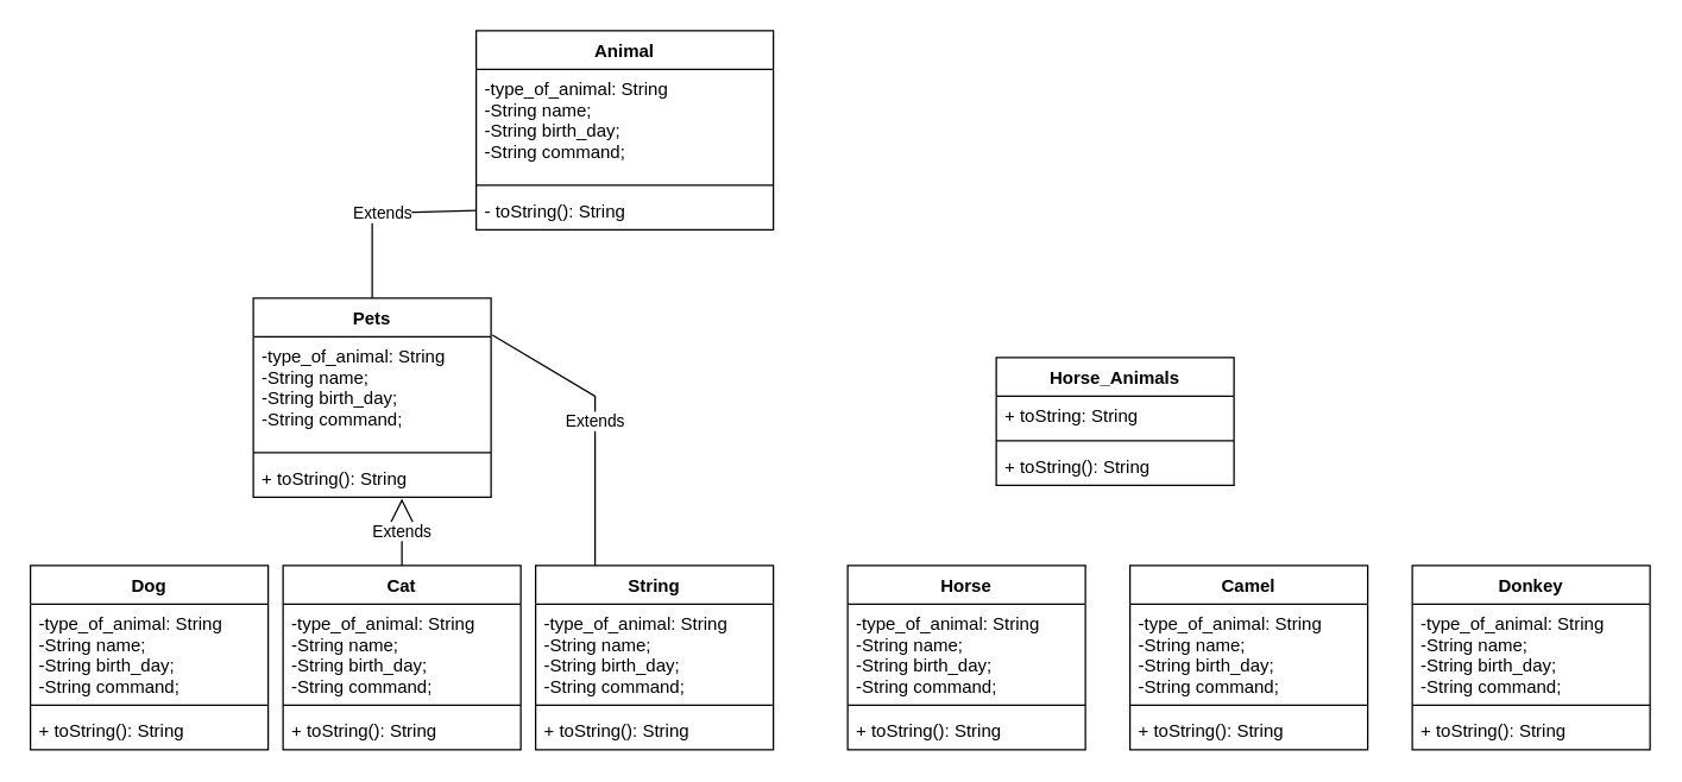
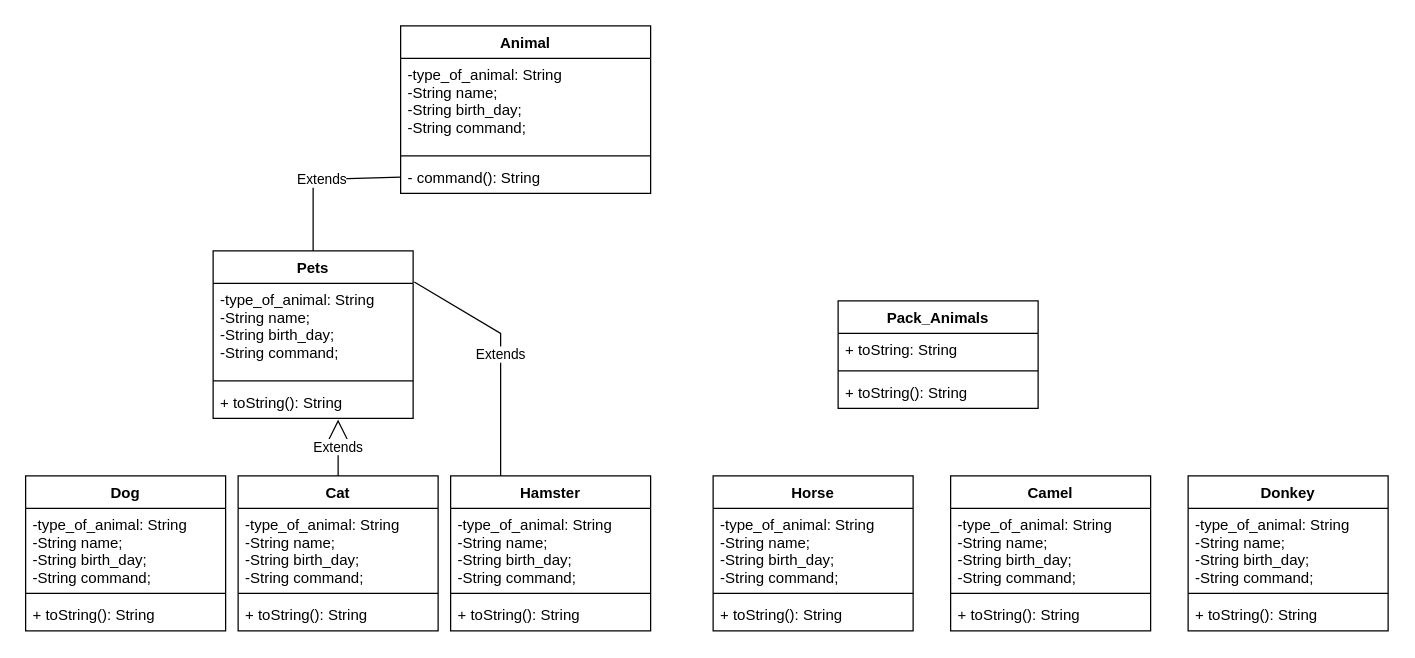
  <mxCell id="0" />
  <mxCell id="1" parent="0" />
  <mxCell id="2" value="Animal" style="swimlane;fontStyle=1;align=center;verticalAlign=top;childLayout=stackLayout;horizontal=1;startSize=26;horizontalStack=0;resizeParent=1;resizeParentMax=0;resizeLast=0;collapsible=1;marginBottom=0;" vertex="1" parent="1"><mxGeometry x="320" y="20" width="200" height="134" as="geometry" /></mxCell>
  <mxCell id="3" value="-type_of_animal: String&#10;-String name;&#10;-String birth_day;&#10;-String command;" style="text;strokeColor=none;fillColor=none;align=left;verticalAlign=top;spacingLeft=4;spacingRight=4;overflow=hidden;rotatable=0;points=[[0,0.5],[1,0.5]];portConstraint=eastwest;" vertex="1" parent="2"><mxGeometry y="26" width="200" height="74" as="geometry" /></mxCell>
  <mxCell id="4" value="" style="line;strokeWidth=1;fillColor=none;align=left;verticalAlign=middle;spacingTop=-1;spacingLeft=3;spacingRight=3;rotatable=0;labelPosition=right;points=[];portConstraint=eastwest;strokeColor=inherit;" vertex="1" parent="2"><mxGeometry y="100" width="200" height="8" as="geometry" /></mxCell>
- <mxCell id="5" value="- toString(): String" style="text;strokeColor=none;fillColor=none;align=left;verticalAlign=top;spacingLeft=4;spacingRight=4;overflow=hidden;rotatable=0;points=[[0,0.5],[1,0.5]];portConstraint=eastwest;" vertex="1" parent="2"><mxGeometry y="108" width="200" height="26" as="geometry" /></mxCell>
+ <mxCell id="5" value="- command(): String" style="text;strokeColor=none;fillColor=none;align=left;verticalAlign=top;spacingLeft=4;spacingRight=4;overflow=hidden;rotatable=0;points=[[0,0.5],[1,0.5]];portConstraint=eastwest;" vertex="1" parent="2"><mxGeometry y="108" width="200" height="26" as="geometry" /></mxCell>
  <mxCell id="6" value="Pets" style="swimlane;fontStyle=1;align=center;verticalAlign=top;childLayout=stackLayout;horizontal=1;startSize=26;horizontalStack=0;resizeParent=1;resizeParentMax=0;resizeLast=0;collapsible=1;marginBottom=0;" vertex="1" parent="1"><mxGeometry x="170" y="200" width="160" height="134" as="geometry" /></mxCell>
  <mxCell id="7" value="-type_of_animal: String&#10;-String name;&#10;-String birth_day;&#10;-String command;" style="text;strokeColor=none;fillColor=none;align=left;verticalAlign=top;spacingLeft=4;spacingRight=4;overflow=hidden;rotatable=0;points=[[0,0.5],[1,0.5]];portConstraint=eastwest;" vertex="1" parent="6"><mxGeometry y="26" width="160" height="74" as="geometry" /></mxCell>
  <mxCell id="8" value="" style="line;strokeWidth=1;fillColor=none;align=left;verticalAlign=middle;spacingTop=-1;spacingLeft=3;spacingRight=3;rotatable=0;labelPosition=right;points=[];portConstraint=eastwest;strokeColor=inherit;" vertex="1" parent="6"><mxGeometry y="100" width="160" height="8" as="geometry" /></mxCell>
  <mxCell id="9" value="+ toString(): String" style="text;strokeColor=none;fillColor=none;align=left;verticalAlign=top;spacingLeft=4;spacingRight=4;overflow=hidden;rotatable=0;points=[[0,0.5],[1,0.5]];portConstraint=eastwest;" vertex="1" parent="6"><mxGeometry y="108" width="160" height="26" as="geometry" /></mxCell>
- <mxCell id="10" value="Horse_Animals" style="swimlane;fontStyle=1;align=center;verticalAlign=top;childLayout=stackLayout;horizontal=1;startSize=26;horizontalStack=0;resizeParent=1;resizeParentMax=0;resizeLast=0;collapsible=1;marginBottom=0;" vertex="1" parent="1"><mxGeometry x="670" y="240" width="160" height="86" as="geometry" /></mxCell>
+ <mxCell id="10" value="Pack_Animals" style="swimlane;fontStyle=1;align=center;verticalAlign=top;childLayout=stackLayout;horizontal=1;startSize=26;horizontalStack=0;resizeParent=1;resizeParentMax=0;resizeLast=0;collapsible=1;marginBottom=0;" vertex="1" parent="1"><mxGeometry x="670" y="240" width="160" height="86" as="geometry" /></mxCell>
  <mxCell id="11" value="+ toString: String" style="text;strokeColor=none;fillColor=none;align=left;verticalAlign=top;spacingLeft=4;spacingRight=4;overflow=hidden;rotatable=0;points=[[0,0.5],[1,0.5]];portConstraint=eastwest;" vertex="1" parent="10"><mxGeometry y="26" width="160" height="26" as="geometry" /></mxCell>
  <mxCell id="12" value="" style="line;strokeWidth=1;fillColor=none;align=left;verticalAlign=middle;spacingTop=-1;spacingLeft=3;spacingRight=3;rotatable=0;labelPosition=right;points=[];portConstraint=eastwest;strokeColor=inherit;" vertex="1" parent="10"><mxGeometry y="52" width="160" height="8" as="geometry" /></mxCell>
  <mxCell id="13" value="+ toString(): String" style="text;strokeColor=none;fillColor=none;align=left;verticalAlign=top;spacingLeft=4;spacingRight=4;overflow=hidden;rotatable=0;points=[[0,0.5],[1,0.5]];portConstraint=eastwest;" vertex="1" parent="10"><mxGeometry y="60" width="160" height="26" as="geometry" /></mxCell>
  <mxCell id="14" value="Extends" style="endArrow=none;endSize=16;endFill=0;html=1;rounded=0;entryX=0;entryY=0.5;entryDx=0;entryDy=0;exitX=0.5;exitY=0;exitDx=0;exitDy=0;" edge="1" parent="1" source="6" target="5"><mxGeometry width="160" relative="1" as="geometry"><mxPoint x="310" y="290" as="sourcePoint" /><mxPoint x="470" y="290" as="targetPoint" /><Array as="points"><mxPoint x="250" y="143" /></Array></mxGeometry></mxCell>
  <mxCell id="15" value="Dog" style="swimlane;fontStyle=1;align=center;verticalAlign=top;childLayout=stackLayout;horizontal=1;startSize=26;horizontalStack=0;resizeParent=1;resizeParentMax=0;resizeLast=0;collapsible=1;marginBottom=0;" vertex="1" parent="1"><mxGeometry x="20" y="380" width="160" height="124" as="geometry" /></mxCell>
  <mxCell id="16" value="-type_of_animal: String&#10;-String name;&#10;-String birth_day;&#10;-String command;" style="text;strokeColor=none;fillColor=none;align=left;verticalAlign=top;spacingLeft=4;spacingRight=4;overflow=hidden;rotatable=0;points=[[0,0.5],[1,0.5]];portConstraint=eastwest;" vertex="1" parent="15"><mxGeometry y="26" width="160" height="64" as="geometry" /></mxCell>
  <mxCell id="17" value="" style="line;strokeWidth=1;fillColor=none;align=left;verticalAlign=middle;spacingTop=-1;spacingLeft=3;spacingRight=3;rotatable=0;labelPosition=right;points=[];portConstraint=eastwest;strokeColor=inherit;" vertex="1" parent="15"><mxGeometry y="90" width="160" height="8" as="geometry" /></mxCell>
  <mxCell id="18" value="+ toString(): String" style="text;strokeColor=none;fillColor=none;align=left;verticalAlign=top;spacingLeft=4;spacingRight=4;overflow=hidden;rotatable=0;points=[[0,0.5],[1,0.5]];portConstraint=eastwest;" vertex="1" parent="15"><mxGeometry y="98" width="160" height="26" as="geometry" /></mxCell>
- <mxCell id="19" value="String" style="swimlane;fontStyle=1;align=center;verticalAlign=top;childLayout=stackLayout;horizontal=1;startSize=26;horizontalStack=0;resizeParent=1;resizeParentMax=0;resizeLast=0;collapsible=1;marginBottom=0;" vertex="1" parent="1"><mxGeometry x="360" y="380" width="160" height="124" as="geometry" /></mxCell>
+ <mxCell id="19" value="Hamster" style="swimlane;fontStyle=1;align=center;verticalAlign=top;childLayout=stackLayout;horizontal=1;startSize=26;horizontalStack=0;resizeParent=1;resizeParentMax=0;resizeLast=0;collapsible=1;marginBottom=0;" vertex="1" parent="1"><mxGeometry x="360" y="380" width="160" height="124" as="geometry" /></mxCell>
  <mxCell id="20" value="-type_of_animal: String&#10;-String name;&#10;-String birth_day;&#10;-String command;" style="text;strokeColor=none;fillColor=none;align=left;verticalAlign=top;spacingLeft=4;spacingRight=4;overflow=hidden;rotatable=0;points=[[0,0.5],[1,0.5]];portConstraint=eastwest;" vertex="1" parent="19"><mxGeometry y="26" width="160" height="64" as="geometry" /></mxCell>
  <mxCell id="21" value="" style="line;strokeWidth=1;fillColor=none;align=left;verticalAlign=middle;spacingTop=-1;spacingLeft=3;spacingRight=3;rotatable=0;labelPosition=right;points=[];portConstraint=eastwest;strokeColor=inherit;" vertex="1" parent="19"><mxGeometry y="90" width="160" height="8" as="geometry" /></mxCell>
  <mxCell id="22" value="+ toString(): String" style="text;strokeColor=none;fillColor=none;align=left;verticalAlign=top;spacingLeft=4;spacingRight=4;overflow=hidden;rotatable=0;points=[[0,0.5],[1,0.5]];portConstraint=eastwest;" vertex="1" parent="19"><mxGeometry y="98" width="160" height="26" as="geometry" /></mxCell>
  <mxCell id="23" value="Cat" style="swimlane;fontStyle=1;align=center;verticalAlign=top;childLayout=stackLayout;horizontal=1;startSize=26;horizontalStack=0;resizeParent=1;resizeParentMax=0;resizeLast=0;collapsible=1;marginBottom=0;" vertex="1" parent="1"><mxGeometry x="190" y="380" width="160" height="124" as="geometry" /></mxCell>
  <mxCell id="24" value="-type_of_animal: String&#10;-String name;&#10;-String birth_day;&#10;-String command;" style="text;strokeColor=none;fillColor=none;align=left;verticalAlign=top;spacingLeft=4;spacingRight=4;overflow=hidden;rotatable=0;points=[[0,0.5],[1,0.5]];portConstraint=eastwest;" vertex="1" parent="23"><mxGeometry y="26" width="160" height="64" as="geometry" /></mxCell>
  <mxCell id="25" value="" style="line;strokeWidth=1;fillColor=none;align=left;verticalAlign=middle;spacingTop=-1;spacingLeft=3;spacingRight=3;rotatable=0;labelPosition=right;points=[];portConstraint=eastwest;strokeColor=inherit;" vertex="1" parent="23"><mxGeometry y="90" width="160" height="8" as="geometry" /></mxCell>
  <mxCell id="26" value="+ toString(): String" style="text;strokeColor=none;fillColor=none;align=left;verticalAlign=top;spacingLeft=4;spacingRight=4;overflow=hidden;rotatable=0;points=[[0,0.5],[1,0.5]];portConstraint=eastwest;" vertex="1" parent="23"><mxGeometry y="98" width="160" height="26" as="geometry" /></mxCell>
  <mxCell id="27" value="Extends" style="endArrow=block;endSize=16;endFill=0;html=1;rounded=0;exitX=0.5;exitY=0;exitDx=0;exitDy=0;entryX=0.625;entryY=1.038;entryDx=0;entryDy=0;entryPerimeter=0;" edge="1" parent="1" source="23" target="9"><mxGeometry width="160" relative="1" as="geometry"><mxPoint x="310" y="290" as="sourcePoint" /><mxPoint x="270" y="340" as="targetPoint" /></mxGeometry></mxCell>
  <mxCell id="28" value="Extends" style="endArrow=none;endSize=16;endFill=0;html=1;rounded=0;exitX=0.25;exitY=0;exitDx=0;exitDy=0;entryX=1.006;entryY=0.186;entryDx=0;entryDy=0;entryPerimeter=0;" edge="1" parent="1" source="19" target="6"><mxGeometry width="160" relative="1" as="geometry"><mxPoint x="310" y="290" as="sourcePoint" /><mxPoint x="470" y="290" as="targetPoint" /><Array as="points"><mxPoint x="400" y="266" /></Array></mxGeometry></mxCell>
  <mxCell id="29" value="Donkey" style="swimlane;fontStyle=1;align=center;verticalAlign=top;childLayout=stackLayout;horizontal=1;startSize=26;horizontalStack=0;resizeParent=1;resizeParentMax=0;resizeLast=0;collapsible=1;marginBottom=0;" vertex="1" parent="1"><mxGeometry x="950" y="380" width="160" height="124" as="geometry" /></mxCell>
  <mxCell id="30" value="-type_of_animal: String&#10;-String name;&#10;-String birth_day;&#10;-String command;" style="text;strokeColor=none;fillColor=none;align=left;verticalAlign=top;spacingLeft=4;spacingRight=4;overflow=hidden;rotatable=0;points=[[0,0.5],[1,0.5]];portConstraint=eastwest;" vertex="1" parent="29"><mxGeometry y="26" width="160" height="64" as="geometry" /></mxCell>
  <mxCell id="31" value="" style="line;strokeWidth=1;fillColor=none;align=left;verticalAlign=middle;spacingTop=-1;spacingLeft=3;spacingRight=3;rotatable=0;labelPosition=right;points=[];portConstraint=eastwest;strokeColor=inherit;" vertex="1" parent="29"><mxGeometry y="90" width="160" height="8" as="geometry" /></mxCell>
  <mxCell id="32" value="+ toString(): String" style="text;strokeColor=none;fillColor=none;align=left;verticalAlign=top;spacingLeft=4;spacingRight=4;overflow=hidden;rotatable=0;points=[[0,0.5],[1,0.5]];portConstraint=eastwest;" vertex="1" parent="29"><mxGeometry y="98" width="160" height="26" as="geometry" /></mxCell>
  <mxCell id="33" value="Camel" style="swimlane;fontStyle=1;align=center;verticalAlign=top;childLayout=stackLayout;horizontal=1;startSize=26;horizontalStack=0;resizeParent=1;resizeParentMax=0;resizeLast=0;collapsible=1;marginBottom=0;" vertex="1" parent="1"><mxGeometry x="760" y="380" width="160" height="124" as="geometry" /></mxCell>
  <mxCell id="34" value="-type_of_animal: String&#10;-String name;&#10;-String birth_day;&#10;-String command;" style="text;strokeColor=none;fillColor=none;align=left;verticalAlign=top;spacingLeft=4;spacingRight=4;overflow=hidden;rotatable=0;points=[[0,0.5],[1,0.5]];portConstraint=eastwest;" vertex="1" parent="33"><mxGeometry y="26" width="160" height="64" as="geometry" /></mxCell>
  <mxCell id="35" value="" style="line;strokeWidth=1;fillColor=none;align=left;verticalAlign=middle;spacingTop=-1;spacingLeft=3;spacingRight=3;rotatable=0;labelPosition=right;points=[];portConstraint=eastwest;strokeColor=inherit;" vertex="1" parent="33"><mxGeometry y="90" width="160" height="8" as="geometry" /></mxCell>
  <mxCell id="36" value="+ toString(): String" style="text;strokeColor=none;fillColor=none;align=left;verticalAlign=top;spacingLeft=4;spacingRight=4;overflow=hidden;rotatable=0;points=[[0,0.5],[1,0.5]];portConstraint=eastwest;" vertex="1" parent="33"><mxGeometry y="98" width="160" height="26" as="geometry" /></mxCell>
  <mxCell id="37" value="Horse" style="swimlane;fontStyle=1;align=center;verticalAlign=top;childLayout=stackLayout;horizontal=1;startSize=26;horizontalStack=0;resizeParent=1;resizeParentMax=0;resizeLast=0;collapsible=1;marginBottom=0;" vertex="1" parent="1"><mxGeometry x="570" y="380" width="160" height="124" as="geometry" /></mxCell>
  <mxCell id="38" value="-type_of_animal: String&#10;-String name;&#10;-String birth_day;&#10;-String command;" style="text;strokeColor=none;fillColor=none;align=left;verticalAlign=top;spacingLeft=4;spacingRight=4;overflow=hidden;rotatable=0;points=[[0,0.5],[1,0.5]];portConstraint=eastwest;" vertex="1" parent="37"><mxGeometry y="26" width="160" height="64" as="geometry" /></mxCell>
  <mxCell id="39" value="" style="line;strokeWidth=1;fillColor=none;align=left;verticalAlign=middle;spacingTop=-1;spacingLeft=3;spacingRight=3;rotatable=0;labelPosition=right;points=[];portConstraint=eastwest;strokeColor=inherit;" vertex="1" parent="37"><mxGeometry y="90" width="160" height="8" as="geometry" /></mxCell>
  <mxCell id="40" value="+ toString(): String" style="text;strokeColor=none;fillColor=none;align=left;verticalAlign=top;spacingLeft=4;spacingRight=4;overflow=hidden;rotatable=0;points=[[0,0.5],[1,0.5]];portConstraint=eastwest;" vertex="1" parent="37"><mxGeometry y="98" width="160" height="26" as="geometry" /></mxCell>
